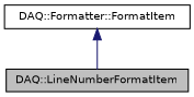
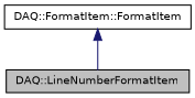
  digraph {
    node [color=black fontname=Helvetica fontsize=10 shape=record style=filled]
    n1 [fillcolor=grey75 fontcolor=black height=0.2 label="DAQ::LineNumberFormatItem" width=0.4]
-   n2 [fillcolor=white height=0.2 label="DAQ::Formatter::FormatItem" width=0.4]
+   n2 [fillcolor=white height=0.2 label="DAQ::FormatItem::FormatItem" width=0.4]
    n2 -> n1 [color=midnightblue dir=back fontname=Helvetica fontsize=10 labelfontname=Helvetica labelfontsize=10 style=solid]
  }
